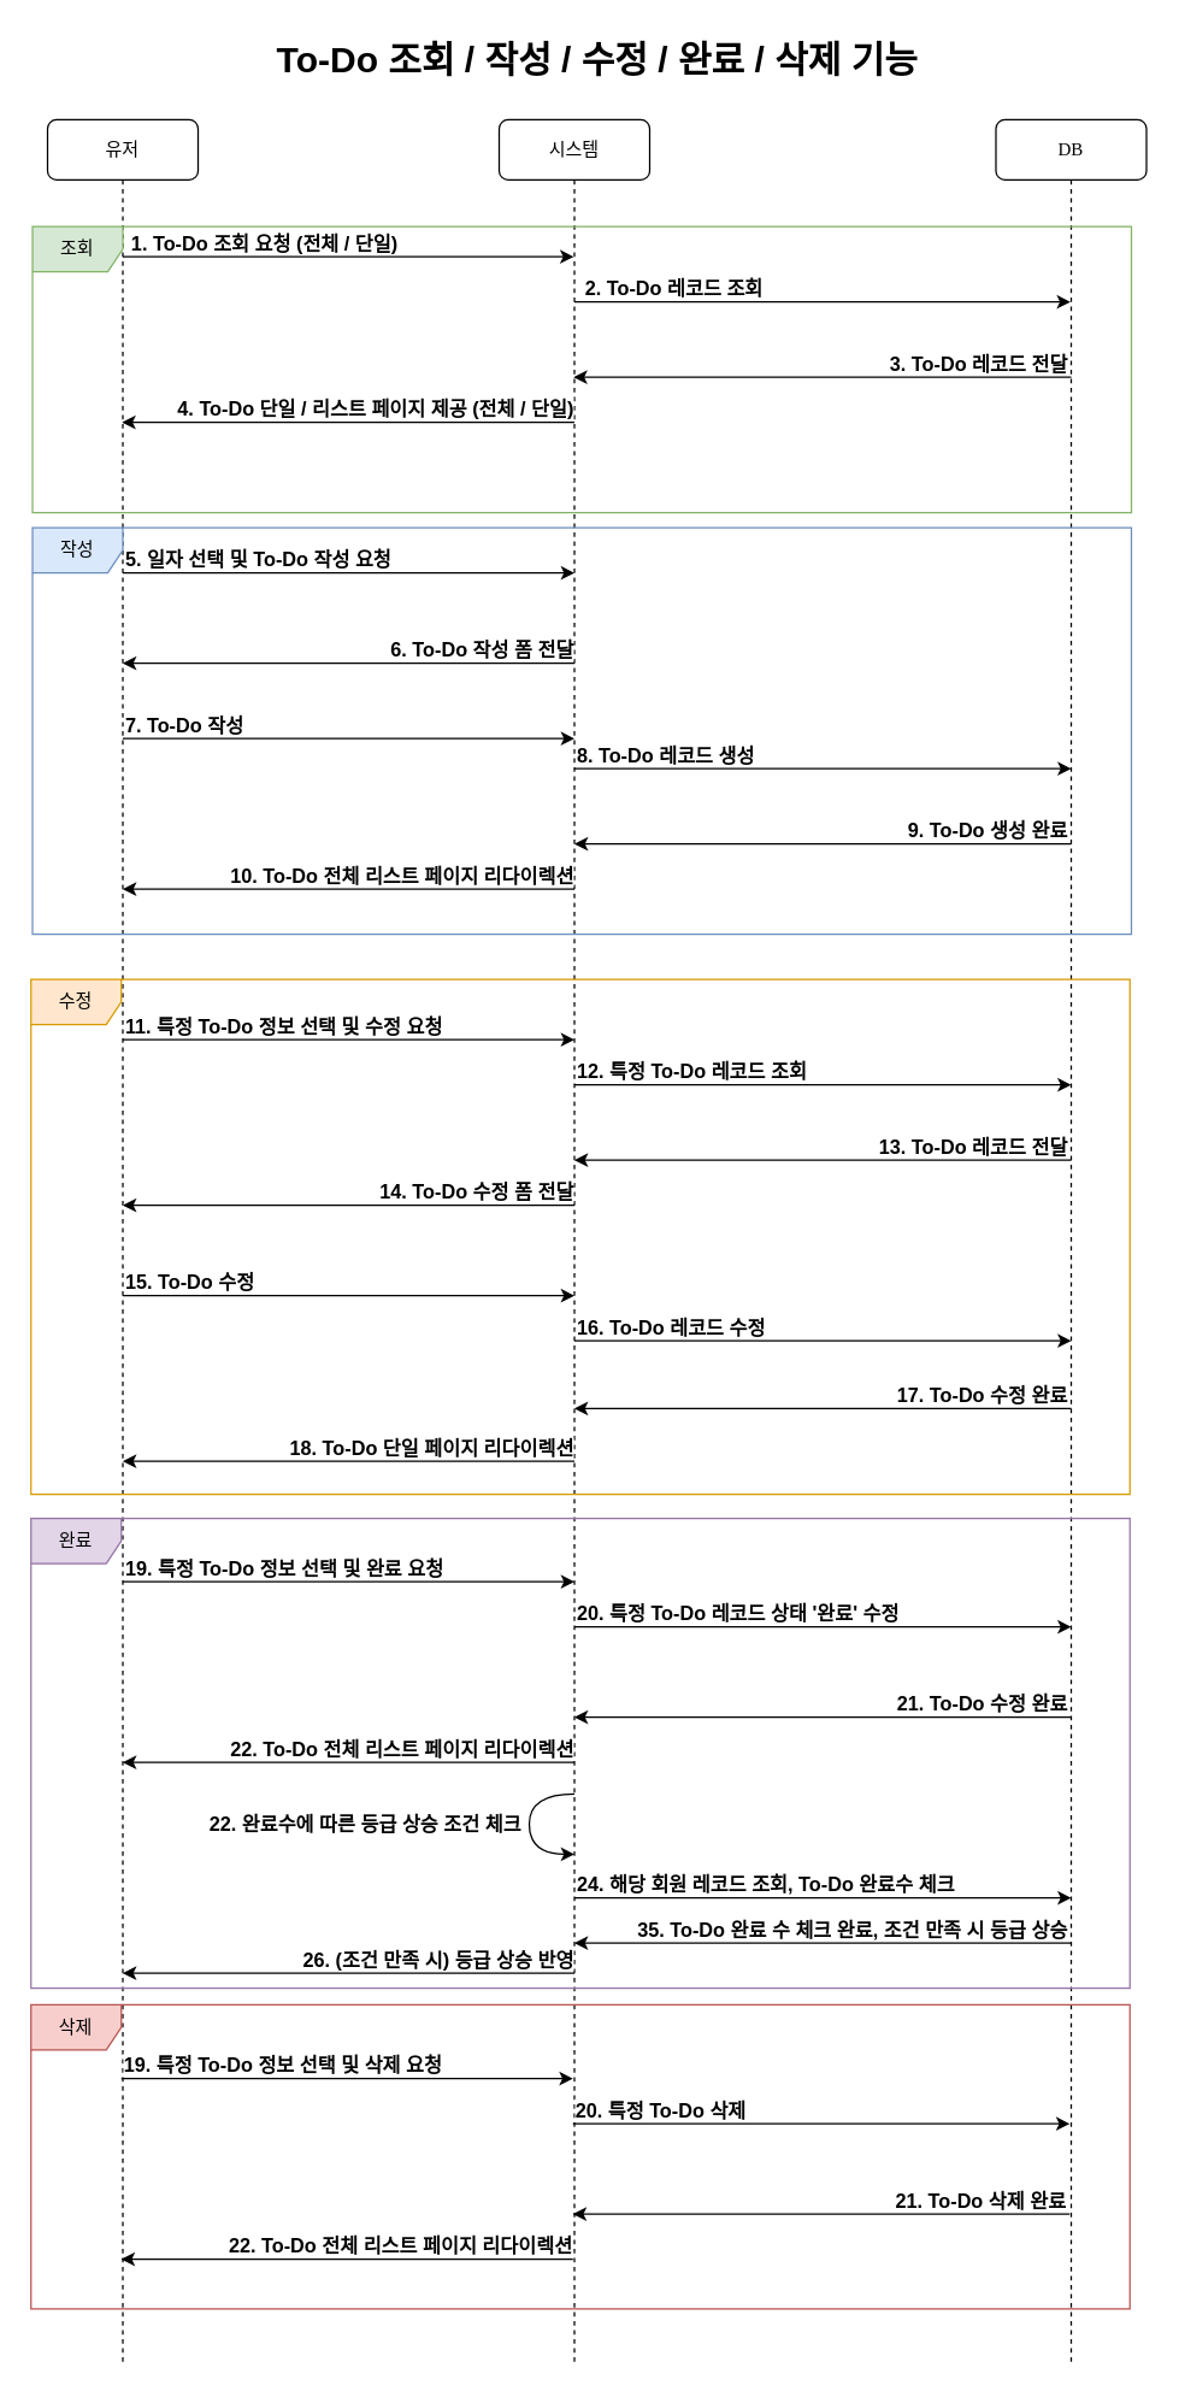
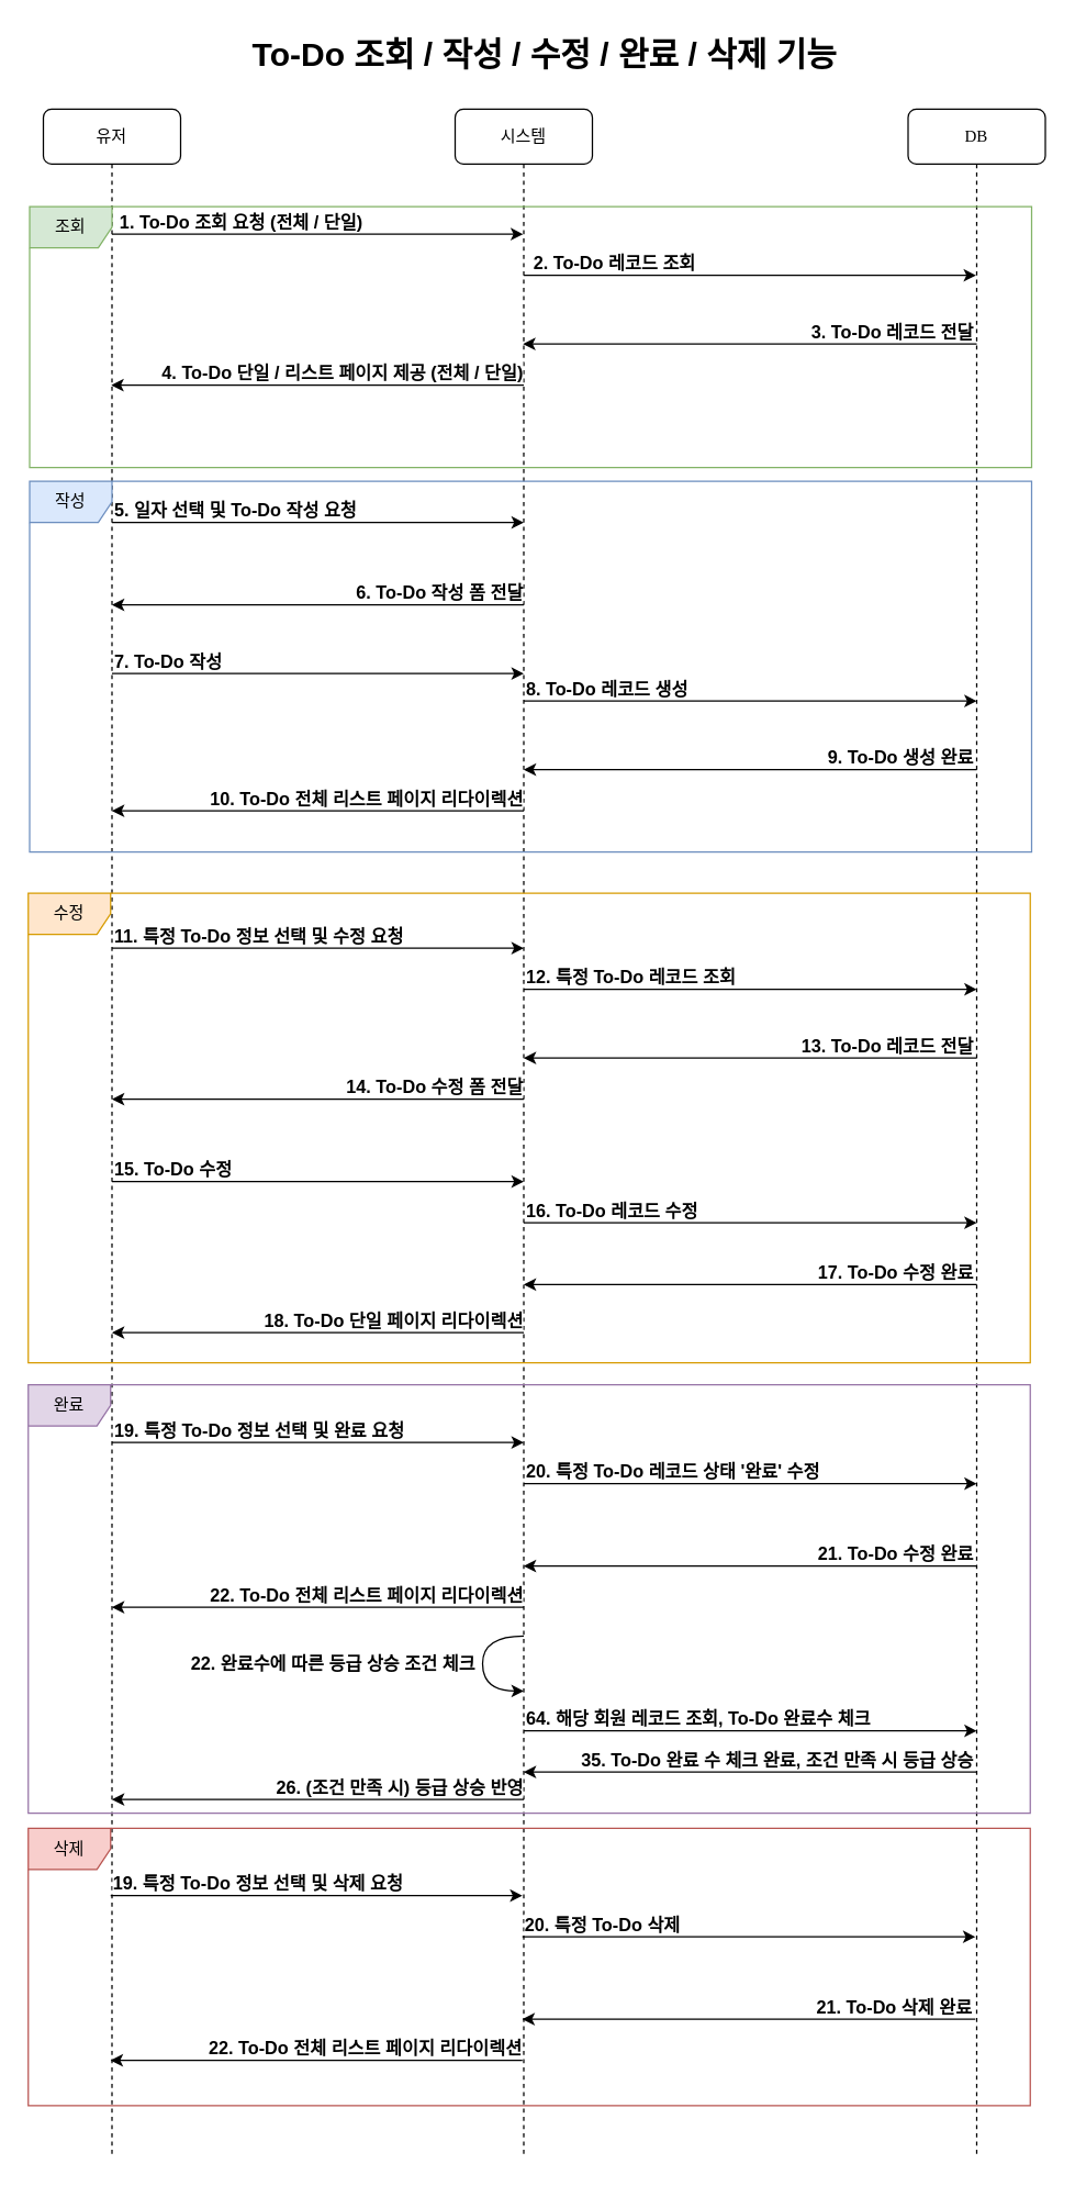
  <mxCell id="0" />
  <mxCell id="1" parent="0" />
  <mxCell id="2" value="To-Do 조회 / 작성 / 수정 / 완료 / 삭제 기능" style="text;strokeColor=none;fillColor=none;html=1;fontSize=24;fontStyle=1;verticalAlign=middle;align=center;" vertex="1" parent="1"><mxGeometry x="346" y="20" width="100" height="40" as="geometry" /></mxCell>
  <mxCell id="3" value="시스템" style="shape=umlLifeline;perimeter=lifelinePerimeter;whiteSpace=wrap;html=1;container=1;collapsible=0;recursiveResize=0;outlineConnect=0;rounded=1;shadow=0;comic=0;labelBackgroundColor=none;strokeWidth=1;fontFamily=Verdana;fontSize=12;align=center;" vertex="1" parent="1"><mxGeometry x="331" y="79" width="100" height="1491" as="geometry" /></mxCell>
  <mxCell id="4" value="" style="endArrow=classic;html=1;rounded=0;" edge="1" parent="3" target="19"><mxGeometry width="50" height="50" relative="1" as="geometry"><mxPoint x="50" y="201" as="sourcePoint" /><mxPoint x="-40" y="201" as="targetPoint" /></mxGeometry></mxCell>
  <mxCell id="5" value="" style="endArrow=classic;html=1;rounded=0;" edge="1" parent="3"><mxGeometry width="50" height="50" relative="1" as="geometry"><mxPoint x="-250" y="301" as="sourcePoint" /><mxPoint x="50" y="301" as="targetPoint" /></mxGeometry></mxCell>
  <mxCell id="6" value="5. 일자 선택 및 To-Do 작성 요청" style="edgeLabel;html=1;align=left;verticalAlign=middle;resizable=0;points=[];fontSize=13;fontStyle=1" vertex="1" connectable="0" parent="5"><mxGeometry x="-0.245" y="4" relative="1" as="geometry"><mxPoint x="-113" y="-6" as="offset" /></mxGeometry></mxCell>
  <mxCell id="7" value="" style="endArrow=classic;html=1;rounded=0;" edge="1" parent="3"><mxGeometry width="50" height="50" relative="1" as="geometry"><mxPoint x="50" y="361" as="sourcePoint" /><mxPoint x="-250" y="361" as="targetPoint" /></mxGeometry></mxCell>
  <mxCell id="8" value="6. To-Do 작성 폼 전달" style="edgeLabel;html=1;align=right;verticalAlign=middle;resizable=0;points=[];fontSize=13;fontStyle=1" vertex="1" connectable="0" parent="3"><mxGeometry x="50" y="351" as="geometry" /></mxCell>
  <mxCell id="9" value="" style="endArrow=classic;html=1;rounded=0;" edge="1" parent="3"><mxGeometry width="50" height="50" relative="1" as="geometry"><mxPoint x="-250" y="611" as="sourcePoint" /><mxPoint x="50" y="611" as="targetPoint" /></mxGeometry></mxCell>
  <mxCell id="10" value="11. 특정 To-Do 정보 선택 및 수정 요청" style="edgeLabel;html=1;align=left;verticalAlign=middle;resizable=0;points=[];fontSize=13;fontStyle=1" vertex="1" connectable="0" parent="9"><mxGeometry x="-0.245" y="4" relative="1" as="geometry"><mxPoint x="-113" y="-6" as="offset" /></mxGeometry></mxCell>
  <mxCell id="11" value="" style="endArrow=classic;html=1;rounded=0;" edge="1" parent="3"><mxGeometry width="50" height="50" relative="1" as="geometry"><mxPoint x="50" y="721" as="sourcePoint" /><mxPoint x="-250" y="721" as="targetPoint" /></mxGeometry></mxCell>
  <mxCell id="12" value="14. To-Do 수정 폼 전달" style="edgeLabel;html=1;align=right;verticalAlign=middle;resizable=0;points=[];fontSize=13;fontStyle=1" vertex="1" connectable="0" parent="3"><mxGeometry x="50" y="711" as="geometry" /></mxCell>
  <mxCell id="13" value="16. To-Do 레코드 수정" style="edgeLabel;html=1;align=left;verticalAlign=middle;resizable=0;points=[];fontSize=13;fontStyle=1" vertex="1" connectable="0" parent="3"><mxGeometry x="50" y="801" as="geometry" /></mxCell>
  <mxCell id="14" value="DB" style="shape=umlLifeline;perimeter=lifelinePerimeter;whiteSpace=wrap;html=1;container=1;collapsible=0;recursiveResize=0;outlineConnect=0;rounded=1;shadow=0;comic=0;labelBackgroundColor=none;strokeWidth=1;fontFamily=Verdana;fontSize=12;align=center;" vertex="1" parent="1"><mxGeometry x="661" y="79" width="100" height="1491" as="geometry" /></mxCell>
  <mxCell id="15" value="" style="endArrow=classic;html=1;rounded=0;" edge="1" parent="14" target="3"><mxGeometry width="50" height="50" relative="1" as="geometry"><mxPoint x="50" y="171" as="sourcePoint" /><mxPoint x="-50" y="171" as="targetPoint" /></mxGeometry></mxCell>
  <mxCell id="16" value="3. To-Do 레코드 전달" style="edgeLabel;html=1;align=right;verticalAlign=middle;resizable=0;points=[];fontSize=13;fontStyle=1" vertex="1" connectable="0" parent="14"><mxGeometry x="48" y="161" as="geometry" /></mxCell>
  <mxCell id="17" value="" style="endArrow=classic;html=1;rounded=0;" edge="1" parent="14"><mxGeometry width="50" height="50" relative="1" as="geometry"><mxPoint x="50" y="691" as="sourcePoint" /><mxPoint x="-280" y="691" as="targetPoint" /></mxGeometry></mxCell>
  <mxCell id="18" value="13. To-Do 레코드 전달" style="edgeLabel;html=1;align=right;verticalAlign=middle;resizable=0;points=[];fontSize=13;fontStyle=1" vertex="1" connectable="0" parent="14"><mxGeometry x="48" y="681" as="geometry" /></mxCell>
  <mxCell id="19" value="유저" style="shape=umlLifeline;perimeter=lifelinePerimeter;whiteSpace=wrap;html=1;container=1;collapsible=0;recursiveResize=0;outlineConnect=0;rounded=1;shadow=0;comic=0;labelBackgroundColor=none;strokeWidth=1;fontFamily=Verdana;fontSize=12;align=center;" vertex="1" parent="1"><mxGeometry x="31" y="79" width="100" height="1491" as="geometry" /></mxCell>
  <mxCell id="20" value="" style="endArrow=classic;html=1;rounded=0;" edge="1" parent="1" target="3"><mxGeometry width="50" height="50" relative="1" as="geometry"><mxPoint x="81" y="170" as="sourcePoint" /><mxPoint x="231" y="170" as="targetPoint" /></mxGeometry></mxCell>
  <mxCell id="21" value="1. To-Do 조회 요청 (전체 / 단일)" style="edgeLabel;html=1;align=center;verticalAlign=middle;resizable=0;points=[];fontSize=13;fontStyle=1" vertex="1" connectable="0" parent="20"><mxGeometry x="-0.245" y="4" relative="1" as="geometry"><mxPoint x="-20" y="-6" as="offset" /></mxGeometry></mxCell>
  <mxCell id="22" value="" style="endArrow=classic;html=1;rounded=0;" edge="1" parent="1" target="14"><mxGeometry width="50" height="50" relative="1" as="geometry"><mxPoint x="381" y="200" as="sourcePoint" /><mxPoint x="681" y="200" as="targetPoint" /></mxGeometry></mxCell>
  <mxCell id="23" value="2. To-Do 레코드 조회" style="edgeLabel;html=1;align=center;verticalAlign=middle;resizable=0;points=[];fontSize=13;fontStyle=1" vertex="1" connectable="0" parent="1"><mxGeometry x="446" y="190" as="geometry" /></mxCell>
  <mxCell id="24" value="4. To-Do 단일 / 리스트 페이지 제공 (전체 / 단일)" style="edgeLabel;html=1;align=right;verticalAlign=middle;resizable=0;points=[];fontSize=13;fontStyle=1" vertex="1" connectable="0" parent="1"><mxGeometry x="381" y="270" as="geometry" /></mxCell>
  <mxCell id="25" value="" style="endArrow=classic;html=1;rounded=0;" edge="1" parent="1"><mxGeometry width="50" height="50" relative="1" as="geometry"><mxPoint x="81" y="490" as="sourcePoint" /><mxPoint x="381" y="490" as="targetPoint" /></mxGeometry></mxCell>
  <mxCell id="26" value="7. To-Do 작성" style="edgeLabel;html=1;align=left;verticalAlign=middle;resizable=0;points=[];fontSize=13;fontStyle=1" vertex="1" connectable="0" parent="25"><mxGeometry x="-0.245" y="4" relative="1" as="geometry"><mxPoint x="-113" y="-6" as="offset" /></mxGeometry></mxCell>
  <mxCell id="27" value="" style="endArrow=classic;html=1;rounded=0;" edge="1" parent="1"><mxGeometry width="50" height="50" relative="1" as="geometry"><mxPoint x="381" y="510" as="sourcePoint" /><mxPoint x="711" y="510" as="targetPoint" /></mxGeometry></mxCell>
  <mxCell id="28" value="8. To-Do 레코드 생성" style="edgeLabel;html=1;align=left;verticalAlign=middle;resizable=0;points=[];fontSize=13;fontStyle=1" vertex="1" connectable="0" parent="1"><mxGeometry x="381" y="500" as="geometry" /></mxCell>
  <mxCell id="29" value="" style="endArrow=classic;html=1;rounded=0;" edge="1" parent="1"><mxGeometry width="50" height="50" relative="1" as="geometry"><mxPoint x="711" y="560" as="sourcePoint" /><mxPoint x="381" y="560" as="targetPoint" /></mxGeometry></mxCell>
  <mxCell id="30" value="9. To-Do 생성 완료" style="edgeLabel;html=1;align=right;verticalAlign=middle;resizable=0;points=[];fontSize=13;fontStyle=1" vertex="1" connectable="0" parent="1"><mxGeometry x="709" y="550" as="geometry" /></mxCell>
  <mxCell id="31" value="" style="endArrow=classic;html=1;rounded=0;" edge="1" parent="1"><mxGeometry width="50" height="50" relative="1" as="geometry"><mxPoint x="381" y="590" as="sourcePoint" /><mxPoint x="81" y="590" as="targetPoint" /></mxGeometry></mxCell>
  <mxCell id="32" value="10. To-Do 전체 리스트 페이지 리다이렉션" style="edgeLabel;html=1;align=right;verticalAlign=middle;resizable=0;points=[];fontSize=13;fontStyle=1" vertex="1" connectable="0" parent="1"><mxGeometry x="381" y="580" as="geometry" /></mxCell>
  <mxCell id="33" value="작성" style="shape=umlFrame;whiteSpace=wrap;html=1;pointerEvents=0;fillColor=#dae8fc;strokeColor=#6c8ebf;" vertex="1" parent="1"><mxGeometry x="21" y="350" width="730" height="270" as="geometry" /></mxCell>
  <mxCell id="34" value="조회" style="shape=umlFrame;whiteSpace=wrap;html=1;pointerEvents=0;fillColor=#d5e8d4;strokeColor=#82b366;" vertex="1" parent="1"><mxGeometry x="21" y="150" width="730" height="190" as="geometry" /></mxCell>
  <mxCell id="35" value="" style="endArrow=classic;html=1;rounded=0;" edge="1" parent="1"><mxGeometry width="50" height="50" relative="1" as="geometry"><mxPoint x="381" y="720" as="sourcePoint" /><mxPoint x="711" y="720" as="targetPoint" /></mxGeometry></mxCell>
  <mxCell id="36" value="12. 특정 To-Do 레코드 조회" style="edgeLabel;html=1;align=left;verticalAlign=middle;resizable=0;points=[];fontSize=13;fontStyle=1" vertex="1" connectable="0" parent="1"><mxGeometry x="381" y="710" as="geometry" /></mxCell>
  <mxCell id="37" value="" style="endArrow=classic;html=1;rounded=0;" edge="1" parent="1"><mxGeometry width="50" height="50" relative="1" as="geometry"><mxPoint x="81" y="860" as="sourcePoint" /><mxPoint x="381" y="860" as="targetPoint" /></mxGeometry></mxCell>
  <mxCell id="38" value="15. To-Do 수정" style="edgeLabel;html=1;align=left;verticalAlign=middle;resizable=0;points=[];fontSize=13;fontStyle=1" vertex="1" connectable="0" parent="37"><mxGeometry x="-0.245" y="4" relative="1" as="geometry"><mxPoint x="-113" y="-6" as="offset" /></mxGeometry></mxCell>
  <mxCell id="39" value="" style="endArrow=classic;html=1;rounded=0;" edge="1" parent="1"><mxGeometry width="50" height="50" relative="1" as="geometry"><mxPoint x="381" y="890" as="sourcePoint" /><mxPoint x="711" y="890" as="targetPoint" /></mxGeometry></mxCell>
  <mxCell id="40" value="" style="endArrow=classic;html=1;rounded=0;" edge="1" parent="1"><mxGeometry width="50" height="50" relative="1" as="geometry"><mxPoint x="711" y="935" as="sourcePoint" /><mxPoint x="381" y="935" as="targetPoint" /></mxGeometry></mxCell>
  <mxCell id="41" value="17. To-Do 수정 완료" style="edgeLabel;html=1;align=right;verticalAlign=middle;resizable=0;points=[];fontSize=13;fontStyle=1" vertex="1" connectable="0" parent="1"><mxGeometry x="709" y="925" as="geometry" /></mxCell>
  <mxCell id="42" value="" style="endArrow=classic;html=1;rounded=0;" edge="1" parent="1"><mxGeometry width="50" height="50" relative="1" as="geometry"><mxPoint x="381" y="970" as="sourcePoint" /><mxPoint x="81" y="970" as="targetPoint" /></mxGeometry></mxCell>
  <mxCell id="43" value="18. To-Do 단일 페이지 리다이렉션" style="edgeLabel;html=1;align=right;verticalAlign=middle;resizable=0;points=[];fontSize=13;fontStyle=1" vertex="1" connectable="0" parent="1"><mxGeometry x="381" y="960" as="geometry" /></mxCell>
  <mxCell id="44" value="수정" style="shape=umlFrame;whiteSpace=wrap;html=1;pointerEvents=0;fillColor=#ffe6cc;strokeColor=#d79b00;" vertex="1" parent="1"><mxGeometry x="20" y="650" width="730" height="342" as="geometry" /></mxCell>
  <mxCell id="45" value="" style="endArrow=classic;html=1;rounded=0;" edge="1" parent="1"><mxGeometry width="50" height="50" relative="1" as="geometry"><mxPoint x="81" y="1050" as="sourcePoint" /><mxPoint x="381" y="1050" as="targetPoint" /></mxGeometry></mxCell>
  <mxCell id="46" value="19. 특정 To-Do 정보 선택 및 완료 요청" style="edgeLabel;html=1;align=left;verticalAlign=middle;resizable=0;points=[];fontSize=13;fontStyle=1" vertex="1" connectable="0" parent="45"><mxGeometry x="-0.245" y="4" relative="1" as="geometry"><mxPoint x="-113" y="-6" as="offset" /></mxGeometry></mxCell>
  <mxCell id="47" value="" style="endArrow=classic;html=1;rounded=0;" edge="1" parent="1"><mxGeometry width="50" height="50" relative="1" as="geometry"><mxPoint x="381" y="1080" as="sourcePoint" /><mxPoint x="711" y="1080" as="targetPoint" /></mxGeometry></mxCell>
  <mxCell id="48" value="20. 특정 To-Do 레코드 상태 '완료' 수정" style="edgeLabel;html=1;align=left;verticalAlign=middle;resizable=0;points=[];fontSize=13;fontStyle=1" vertex="1" connectable="0" parent="1"><mxGeometry x="381" y="1070" as="geometry" /></mxCell>
  <mxCell id="49" value="" style="endArrow=classic;html=1;rounded=0;" edge="1" parent="1"><mxGeometry width="50" height="50" relative="1" as="geometry"><mxPoint x="711" y="1140" as="sourcePoint" /><mxPoint x="381" y="1140" as="targetPoint" /></mxGeometry></mxCell>
  <mxCell id="50" value="21. To-Do 수정 완료" style="edgeLabel;html=1;align=right;verticalAlign=middle;resizable=0;points=[];fontSize=13;fontStyle=1" vertex="1" connectable="0" parent="1"><mxGeometry x="709" y="1130" as="geometry" /></mxCell>
  <mxCell id="51" value="" style="endArrow=classic;html=1;rounded=0;" edge="1" parent="1"><mxGeometry width="50" height="50" relative="1" as="geometry"><mxPoint x="381" y="1170" as="sourcePoint" /><mxPoint x="81" y="1170" as="targetPoint" /></mxGeometry></mxCell>
  <mxCell id="52" value="22. To-Do 전체 리스트 페이지 리다이렉션" style="edgeLabel;html=1;align=right;verticalAlign=middle;resizable=0;points=[];fontSize=13;fontStyle=1" vertex="1" connectable="0" parent="1"><mxGeometry x="381" y="1160" as="geometry" /></mxCell>
  <mxCell id="53" value="완료" style="shape=umlFrame;whiteSpace=wrap;html=1;pointerEvents=0;fillColor=#e1d5e7;strokeColor=#9673a6;" vertex="1" parent="1"><mxGeometry x="20" y="1008" width="730" height="312" as="geometry" /></mxCell>
  <mxCell id="54" value="" style="endArrow=classic;html=1;rounded=0;" edge="1" parent="1"><mxGeometry width="50" height="50" relative="1" as="geometry"><mxPoint x="80" y="1380" as="sourcePoint" /><mxPoint x="380" y="1380" as="targetPoint" /></mxGeometry></mxCell>
  <mxCell id="55" value="19. 특정 To-Do 정보 선택 및 삭제 요청" style="edgeLabel;html=1;align=left;verticalAlign=middle;resizable=0;points=[];fontSize=13;fontStyle=1" vertex="1" connectable="0" parent="54"><mxGeometry x="-0.245" y="4" relative="1" as="geometry"><mxPoint x="-113" y="-6" as="offset" /></mxGeometry></mxCell>
  <mxCell id="56" value="" style="endArrow=classic;html=1;rounded=0;" edge="1" parent="1"><mxGeometry width="50" height="50" relative="1" as="geometry"><mxPoint x="380" y="1410" as="sourcePoint" /><mxPoint x="710" y="1410" as="targetPoint" /></mxGeometry></mxCell>
  <mxCell id="57" value="20. 특정 To-Do 삭제" style="edgeLabel;html=1;align=left;verticalAlign=middle;resizable=0;points=[];fontSize=13;fontStyle=1" vertex="1" connectable="0" parent="1"><mxGeometry x="380" y="1400" as="geometry" /></mxCell>
  <mxCell id="58" value="" style="endArrow=classic;html=1;rounded=0;" edge="1" parent="1"><mxGeometry width="50" height="50" relative="1" as="geometry"><mxPoint x="710" y="1470" as="sourcePoint" /><mxPoint x="380" y="1470" as="targetPoint" /></mxGeometry></mxCell>
  <mxCell id="59" value="21. To-Do 삭제 완료" style="edgeLabel;html=1;align=right;verticalAlign=middle;resizable=0;points=[];fontSize=13;fontStyle=1" vertex="1" connectable="0" parent="1"><mxGeometry x="708" y="1460" as="geometry" /></mxCell>
  <mxCell id="60" value="" style="endArrow=classic;html=1;rounded=0;" edge="1" parent="1"><mxGeometry width="50" height="50" relative="1" as="geometry"><mxPoint x="380" y="1500" as="sourcePoint" /><mxPoint x="80" y="1500" as="targetPoint" /></mxGeometry></mxCell>
  <mxCell id="61" value="22. To-Do 전체 리스트 페이지 리다이렉션" style="edgeLabel;html=1;align=right;verticalAlign=middle;resizable=0;points=[];fontSize=13;fontStyle=1" vertex="1" connectable="0" parent="1"><mxGeometry x="380" y="1490" as="geometry" /></mxCell>
  <mxCell id="62" value="삭제" style="shape=umlFrame;whiteSpace=wrap;html=1;pointerEvents=0;fillColor=#f8cecc;strokeColor=#b85450;" vertex="1" parent="1"><mxGeometry x="20" y="1331" width="730" height="202" as="geometry" /></mxCell>
  <mxCell id="63" value="" style="endArrow=classic;html=1;rounded=0;edgeStyle=orthogonalEdgeStyle;curved=1;" edge="1" parent="1"><mxGeometry width="50" height="50" relative="1" as="geometry"><mxPoint x="381" y="1191" as="sourcePoint" /><mxPoint x="381" y="1231" as="targetPoint" /><Array as="points"><mxPoint x="381" y="1191" /><mxPoint x="351" y="1191" /><mxPoint x="351" y="1231" /></Array></mxGeometry></mxCell>
  <mxCell id="64" value="" style="endArrow=classic;html=1;rounded=0;" edge="1" parent="1"><mxGeometry width="50" height="50" relative="1" as="geometry"><mxPoint x="381" y="1260" as="sourcePoint" /><mxPoint x="711" y="1260" as="targetPoint" /></mxGeometry></mxCell>
- <mxCell id="65" value="24. 해당 회원 레코드 조회, To-Do 완료수 체크" style="edgeLabel;html=1;align=left;verticalAlign=middle;resizable=0;points=[];fontSize=13;fontStyle=1" vertex="1" connectable="0" parent="1"><mxGeometry x="381" y="1250" as="geometry" /></mxCell>
+ <mxCell id="65" value="64. 해당 회원 레코드 조회, To-Do 완료수 체크" style="edgeLabel;html=1;align=left;verticalAlign=middle;resizable=0;points=[];fontSize=13;fontStyle=1" vertex="1" connectable="0" parent="1"><mxGeometry x="381" y="1250" as="geometry" /></mxCell>
  <mxCell id="66" value="" style="endArrow=classic;html=1;rounded=0;" edge="1" parent="1"><mxGeometry width="50" height="50" relative="1" as="geometry"><mxPoint x="711" y="1290" as="sourcePoint" /><mxPoint x="381" y="1290" as="targetPoint" /></mxGeometry></mxCell>
  <mxCell id="67" value="35. To-Do 완료 수 체크 완료, 조건 만족 시 등급 상승" style="edgeLabel;html=1;align=right;verticalAlign=middle;resizable=0;points=[];fontSize=13;fontStyle=1" vertex="1" connectable="0" parent="1"><mxGeometry x="709" y="1280" as="geometry" /></mxCell>
  <mxCell id="68" value="" style="endArrow=classic;html=1;rounded=0;" edge="1" parent="1"><mxGeometry width="50" height="50" relative="1" as="geometry"><mxPoint x="381" y="1310" as="sourcePoint" /><mxPoint x="81" y="1310" as="targetPoint" /></mxGeometry></mxCell>
  <mxCell id="69" value="26. (조건 만족 시) 등급 상승 반영" style="edgeLabel;html=1;align=right;verticalAlign=middle;resizable=0;points=[];fontSize=13;fontStyle=1" vertex="1" connectable="0" parent="1"><mxGeometry x="381" y="1300" as="geometry" /></mxCell>
  <mxCell id="70" value="22. 완료수에 따른 등급 상승 조건 체크" style="edgeLabel;html=1;align=right;verticalAlign=middle;resizable=0;points=[];fontSize=13;fontStyle=1" vertex="1" connectable="0" parent="1"><mxGeometry x="346" y="1210" as="geometry" /></mxCell>
